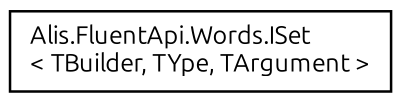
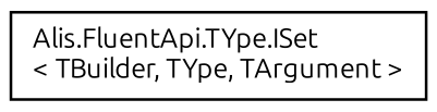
  digraph {
    rankdir=LR
    fontname=Ubuntu
-   n1 [color=black fillcolor=white fontname=Ubuntu fontsize=10 height=0.2 label="Alis.FluentApi.Words.ISet\l\< TBuilder, TYpe, TArgument \>" shape=record style=filled width=0.4]
+   n1 [color=black fillcolor=white fontname=Ubuntu fontsize=10 height=0.2 label="Alis.FluentApi.TYpe.ISet\l\< TBuilder, TYpe, TArgument \>" shape=record style=filled width=0.4]
  }
